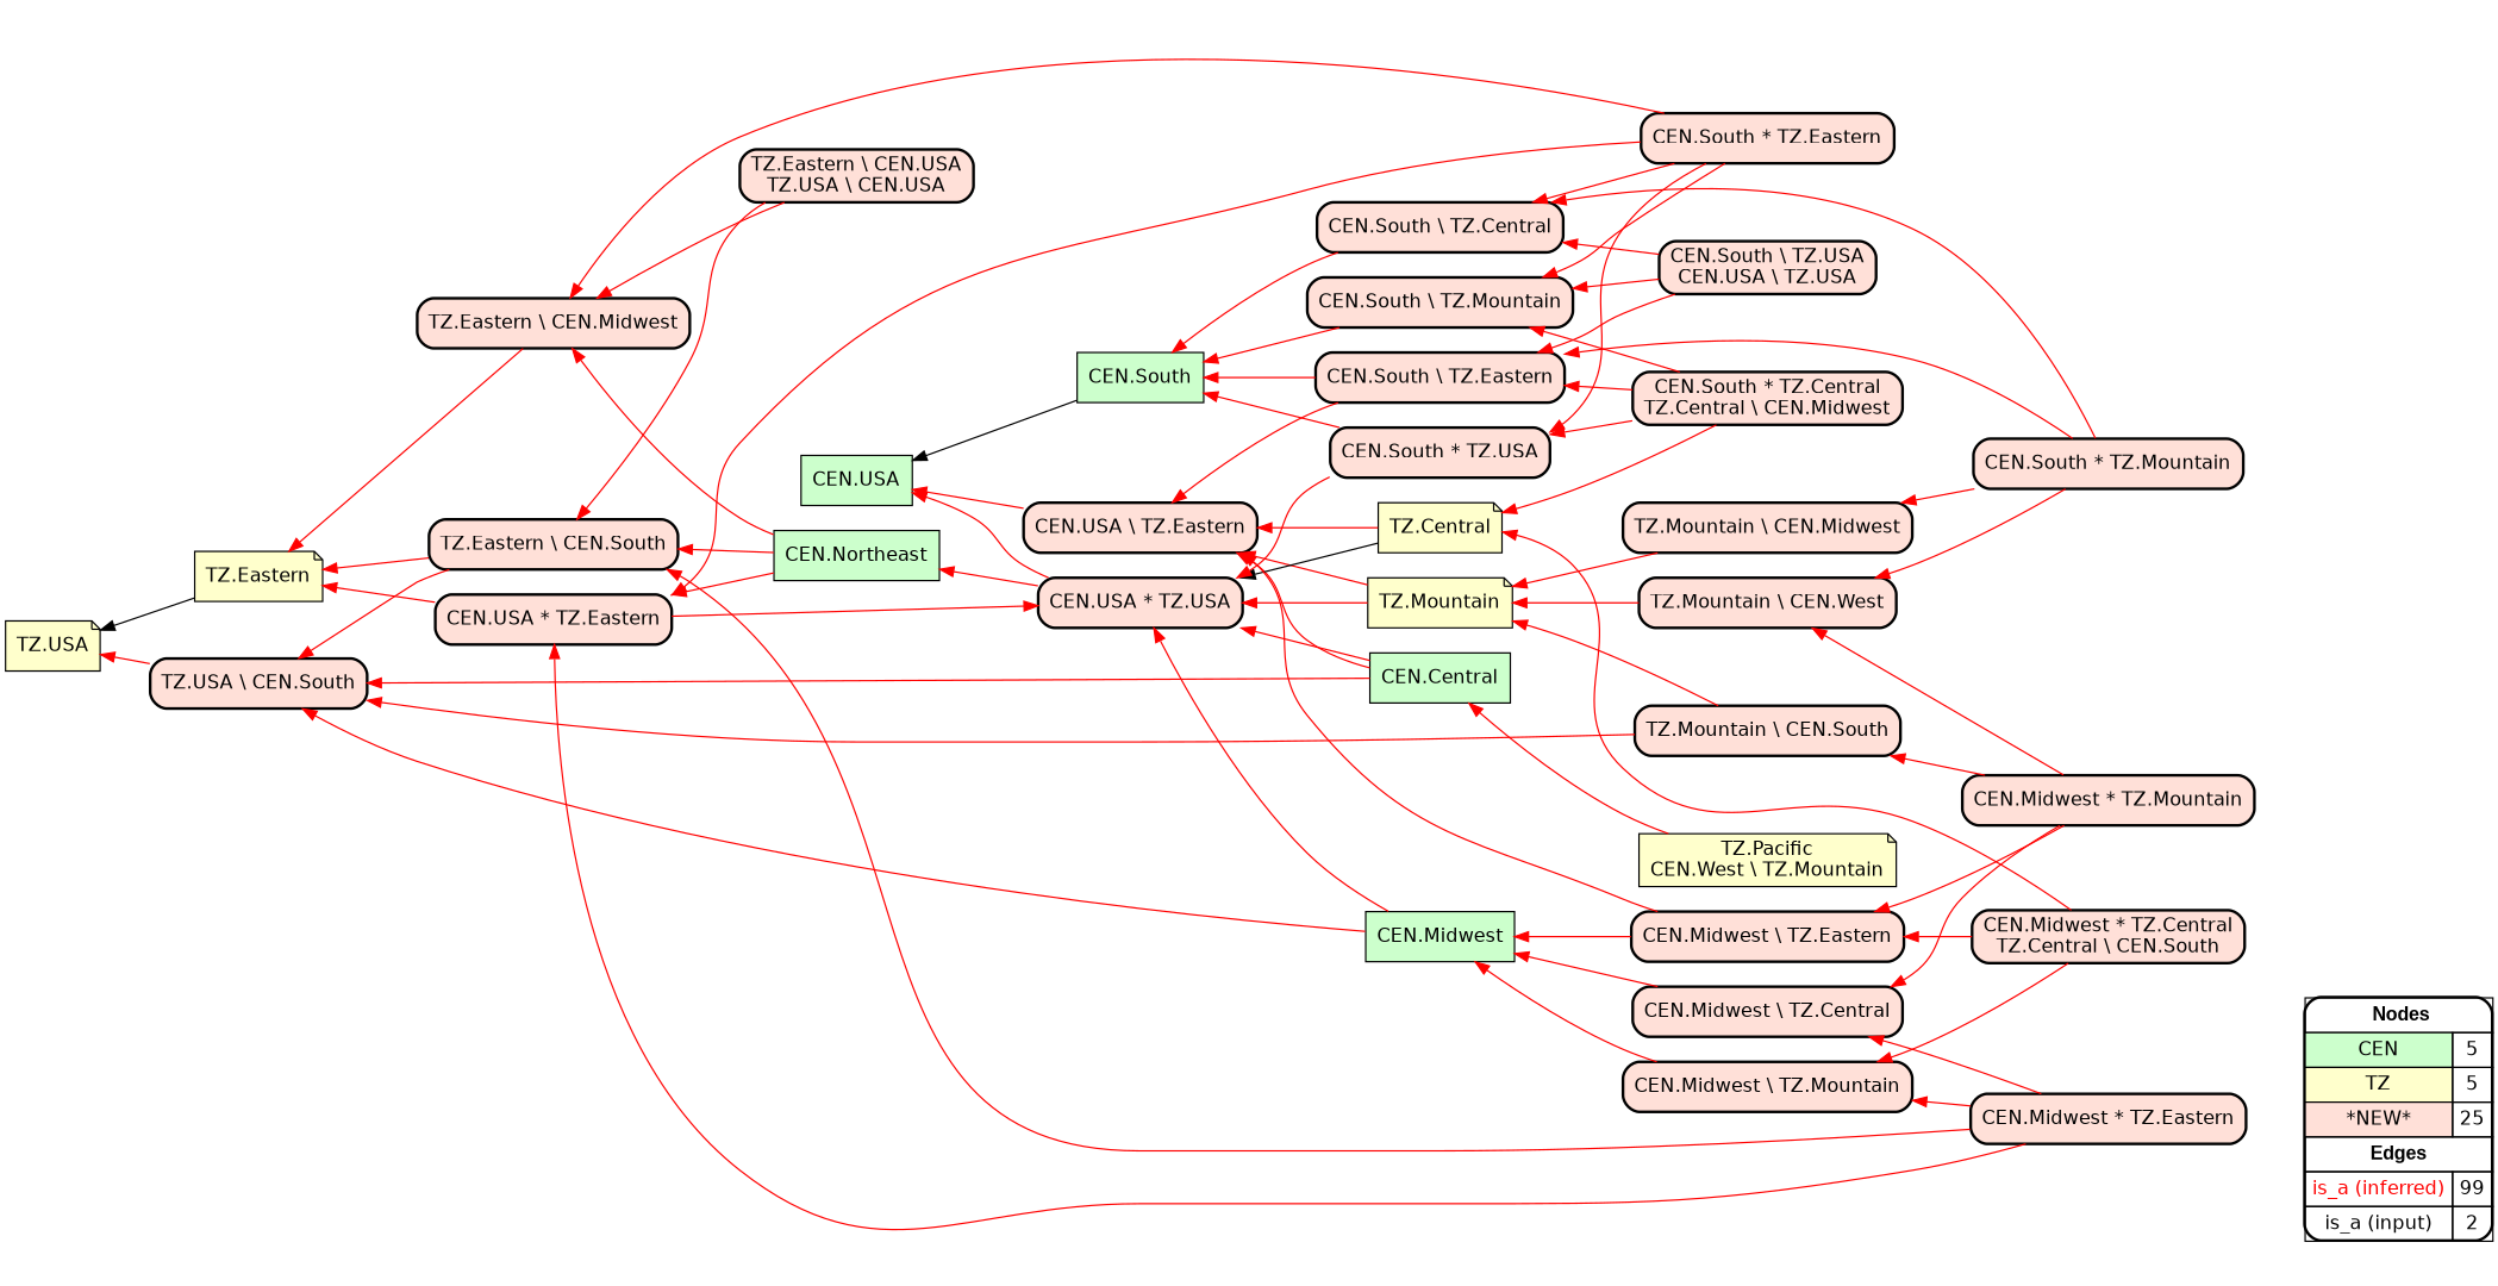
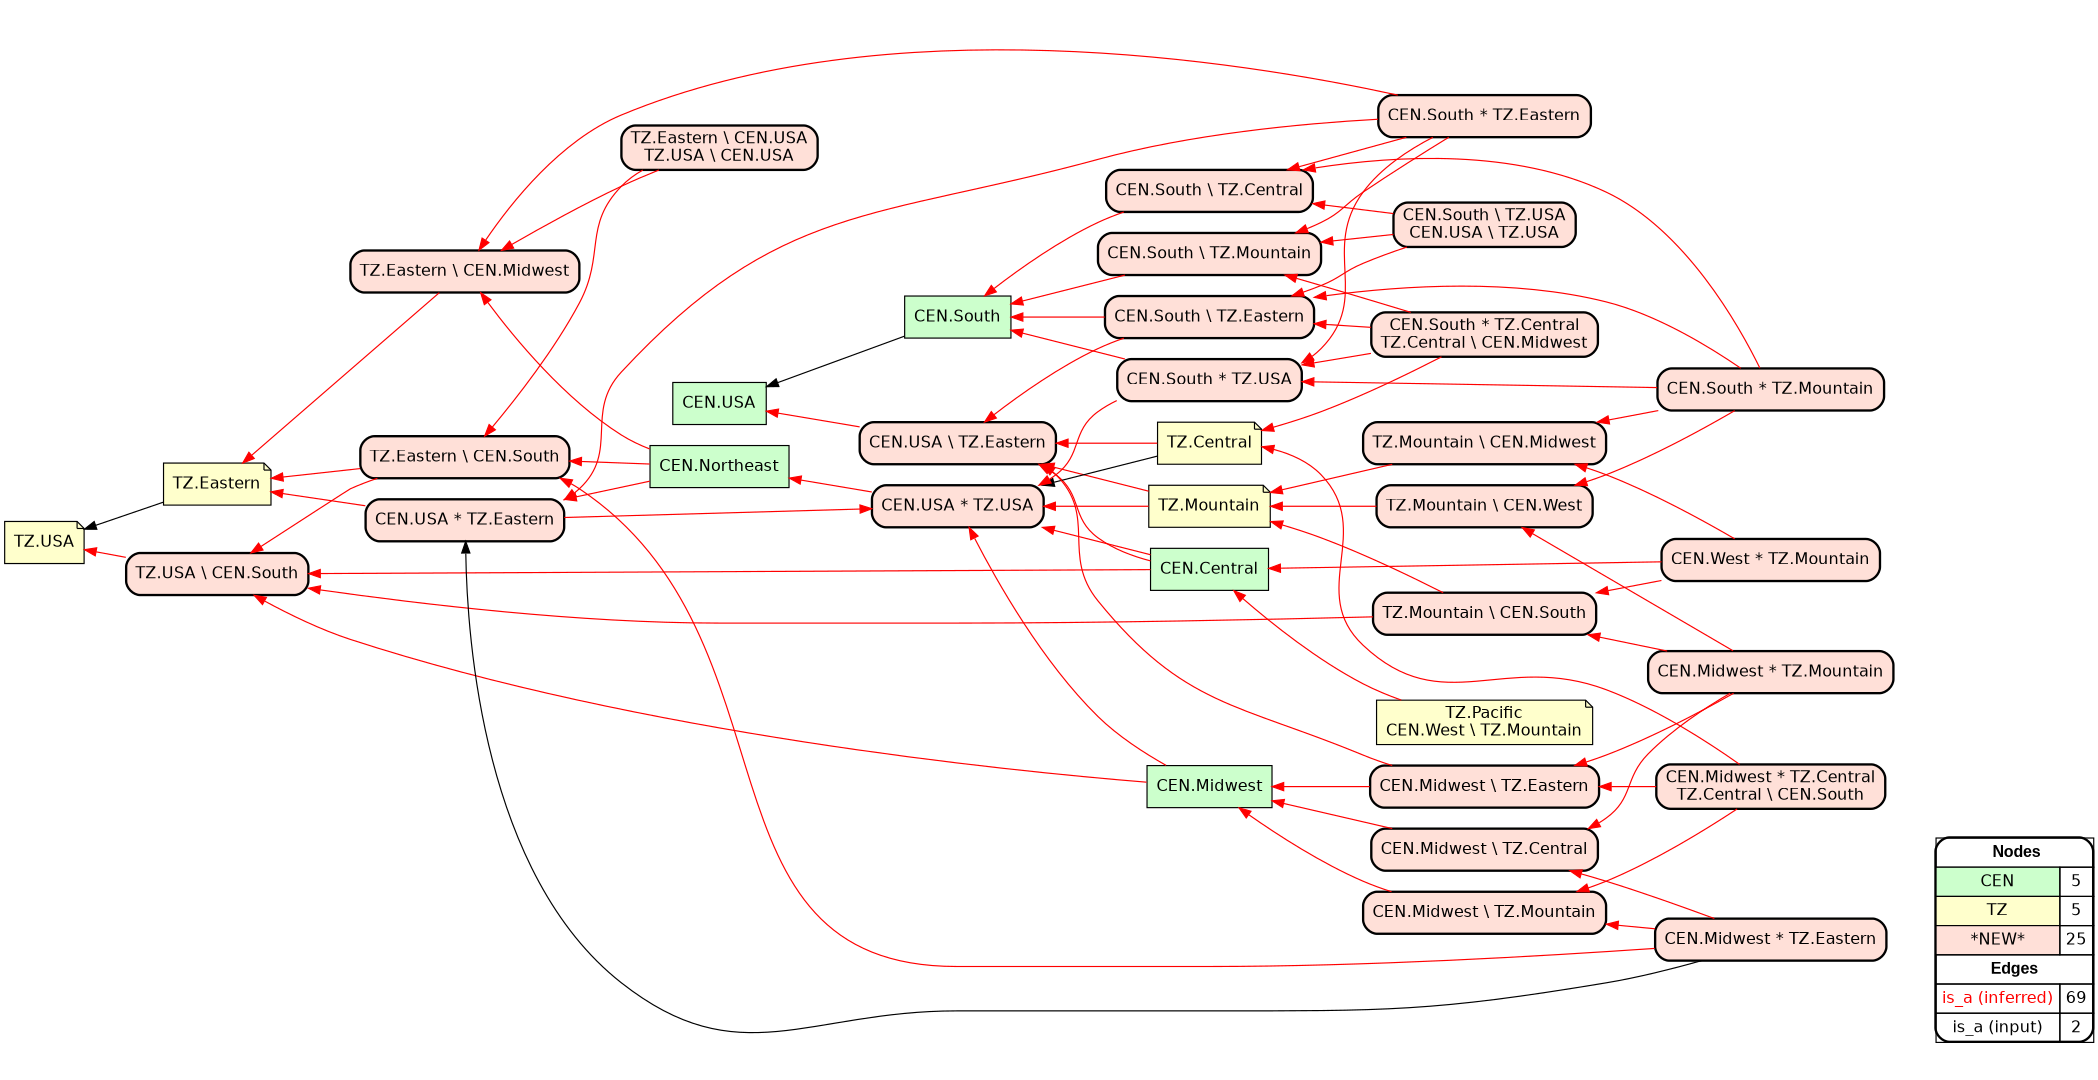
  digraph {
    rankdir=RL
    node [fillcolor="#FFE0D8" fontname=helvetica shape=box style="filled,rounded,bold"]
    edge [arrowhead=normal color="#FF0000" constraint=true penwidth=1 style=solid]
-   n1 [fillcolor=white label=<   <TABLE BORDER="0" CELLBORDER="1" CELLSPACING="0" CELLPADDING="4">  <TR> <TD COLSPAN="2"><font face="Arial Black"> Nodes</font></TD> </TR>  <TR>   <TD bgcolor="#CCFFCC" fontname="helvetica">CEN</TD>   <TD>5</TD>   </TR>  <TR>   <TD bgcolor="#FFFFCC" fontname="helvetica">TZ</TD>   <TD>5</TD>   </TR>  <TR>   <TD bgcolor="#FFE0D8" fontname="helvetica">*NEW*</TD>   <TD>25</TD>   </TR>  <TR> <TD COLSPAN="2"><font face = "Arial Black"> Edges </font></TD> </TR>  <TR>   <TD><font color ="#FF0000">is_a (inferred)</font></TD><TD>99</TD> </TR> <TR>   <TD><font color ="#000000">is_a (input)</font></TD><TD>2</TD> </TR> </TABLE>   > margin=0]
+   n1 [fillcolor=white label=<   <TABLE BORDER="0" CELLBORDER="1" CELLSPACING="0" CELLPADDING="4">  <TR> <TD COLSPAN="2"><font face="Arial Black"> Nodes</font></TD> </TR>  <TR>   <TD bgcolor="#CCFFCC" fontname="helvetica">CEN</TD>   <TD>5</TD>   </TR>  <TR>   <TD bgcolor="#FFFFCC" fontname="helvetica">TZ</TD>   <TD>5</TD>   </TR>  <TR>   <TD bgcolor="#FFE0D8" fontname="helvetica">*NEW*</TD>   <TD>25</TD>   </TR>  <TR> <TD COLSPAN="2"><font face = "Arial Black"> Edges </font></TD> </TR>  <TR>   <TD><font color ="#FF0000">is_a (inferred)</font></TD><TD>69</TD> </TR> <TR>   <TD><font color ="#000000">is_a (input)</font></TD><TD>2</TD> </TR> </TABLE>   > margin=0]
    "CEN.Midwest" [fillcolor="#CCFFCC" style=filled]
    "TZ.USA \\ CEN.South"
    "CEN.USA * TZ.USA"
    "TZ.USA" [fillcolor="#FFFFCC" shape=note style=filled]
    "CEN.USA" [fillcolor="#CCFFCC" style=filled]
    "CEN.Northeast" [fillcolor="#CCFFCC" style=filled]
    n8 [fillcolor="#CCFFCC" label="CEN.Central" style=filled]
    "CEN.USA \\ TZ.Eastern"
    "TZ.Eastern \\ CEN.Midwest"
    "CEN.USA * TZ.Eastern"
    "TZ.Eastern \\ CEN.South"
    "TZ.Eastern" [fillcolor="#FFFFCC" shape=note style=filled]
    "CEN.South" [fillcolor="#CCFFCC" style=filled]
    "TZ.Mountain" [fillcolor="#FFFFCC" shape=note style=filled]
    "TZ.Central" [fillcolor="#FFFFCC" shape=note style=filled]
    "TZ.Pacific\nCEN.West \\ TZ.Mountain" [fillcolor="#FFFFCC" shape=note style=filled]
    "TZ.Mountain \\ CEN.South"
    "CEN.Midwest * TZ.Central\nTZ.Central \\ CEN.South"
    "CEN.Midwest \\ TZ.Mountain"
    "CEN.Midwest \\ TZ.Eastern"
    "CEN.South * TZ.Eastern"
    "CEN.South \\ TZ.Mountain"
    "CEN.South \\ TZ.Central"
    "CEN.South * TZ.USA"
    "CEN.South \\ TZ.Eastern"
    "TZ.Eastern \\ CEN.USA\nTZ.USA \\ CEN.USA"
    "CEN.South * TZ.Mountain"
    "TZ.Mountain \\ CEN.West"
    "TZ.Mountain \\ CEN.Midwest"
    "CEN.Midwest \\ TZ.Central"
    "CEN.Midwest * TZ.Eastern"
    "CEN.Midwest * TZ.Mountain"
+   "CEN.West * TZ.Mountain"
    "CEN.South * TZ.Central\nTZ.Central \\ CEN.Midwest"
    "CEN.South \\ TZ.USA\nCEN.USA \\ TZ.USA"
    subgraph sub_1 {
      rank=source
      n1
    }
    "CEN.Midwest" -> "TZ.USA \\ CEN.South"
    "CEN.Midwest" -> "CEN.USA * TZ.USA"
    "TZ.USA \\ CEN.South" -> "TZ.USA"
-   "CEN.USA * TZ.USA" -> "CEN.USA"
    "CEN.USA * TZ.USA" -> "CEN.Northeast"
    "CEN.Northeast" -> "TZ.Eastern \\ CEN.Midwest"
    "CEN.Northeast" -> "CEN.USA * TZ.Eastern"
    "CEN.Northeast" -> "TZ.Eastern \\ CEN.South"
    n8 -> "TZ.USA \\ CEN.South"
    n8 -> "CEN.USA * TZ.USA"
    n8 -> "CEN.USA \\ TZ.Eastern"
    "CEN.USA \\ TZ.Eastern" -> "CEN.USA"
    "TZ.Eastern \\ CEN.Midwest" -> "TZ.Eastern"
    "CEN.USA * TZ.Eastern" -> "CEN.USA * TZ.USA"
    "CEN.USA * TZ.Eastern" -> "TZ.Eastern"
    "TZ.Eastern \\ CEN.South" -> "TZ.USA \\ CEN.South"
    "TZ.Eastern \\ CEN.South" -> "TZ.Eastern"
    "TZ.Eastern" -> "TZ.USA" [color="#000000"]
    "CEN.South" -> "CEN.USA" [color="#000000"]
    "TZ.Mountain" -> "CEN.USA * TZ.USA"
    "TZ.Mountain" -> "CEN.USA \\ TZ.Eastern"
    "TZ.Central" -> "CEN.USA * TZ.USA" [color="#000000"]
    "TZ.Central" -> "CEN.USA \\ TZ.Eastern"
    "TZ.Pacific\nCEN.West \\ TZ.Mountain" -> n8
    "TZ.Mountain \\ CEN.South" -> "TZ.USA \\ CEN.South"
    "TZ.Mountain \\ CEN.South" -> "TZ.Mountain"
    "CEN.Midwest * TZ.Central\nTZ.Central \\ CEN.South" -> "TZ.Central"
    "CEN.Midwest * TZ.Central\nTZ.Central \\ CEN.South" -> "CEN.Midwest \\ TZ.Mountain"
    "CEN.Midwest * TZ.Central\nTZ.Central \\ CEN.South" -> "CEN.Midwest \\ TZ.Eastern"
    "CEN.Midwest \\ TZ.Mountain" -> "CEN.Midwest"
    "CEN.Midwest \\ TZ.Eastern" -> "CEN.Midwest"
    "CEN.Midwest \\ TZ.Eastern" -> "CEN.USA \\ TZ.Eastern"
    "CEN.South * TZ.Eastern" -> "TZ.Eastern \\ CEN.Midwest"
    "CEN.South * TZ.Eastern" -> "CEN.USA * TZ.Eastern"
    "CEN.South * TZ.Eastern" -> "CEN.South \\ TZ.Mountain"
    "CEN.South * TZ.Eastern" -> "CEN.South \\ TZ.Central"
    "CEN.South * TZ.Eastern" -> "CEN.South * TZ.USA"
    "CEN.South \\ TZ.Mountain" -> "CEN.South"
    "CEN.South \\ TZ.Central" -> "CEN.South"
    "CEN.South * TZ.USA" -> "CEN.USA * TZ.USA"
    "CEN.South * TZ.USA" -> "CEN.South"
    "CEN.South \\ TZ.Eastern" -> "CEN.USA \\ TZ.Eastern"
    "CEN.South \\ TZ.Eastern" -> "CEN.South"
    "TZ.Eastern \\ CEN.USA\nTZ.USA \\ CEN.USA" -> "TZ.Eastern \\ CEN.Midwest"
    "TZ.Eastern \\ CEN.USA\nTZ.USA \\ CEN.USA" -> "TZ.Eastern \\ CEN.South"
    "CEN.South * TZ.Mountain" -> "CEN.South \\ TZ.Central"
+   "CEN.South * TZ.Mountain" -> "CEN.South * TZ.USA"
    "CEN.South * TZ.Mountain" -> "CEN.South \\ TZ.Eastern"
    "CEN.South * TZ.Mountain" -> "TZ.Mountain \\ CEN.West"
    "CEN.South * TZ.Mountain" -> "TZ.Mountain \\ CEN.Midwest"
    "TZ.Mountain \\ CEN.West" -> "TZ.Mountain"
    "TZ.Mountain \\ CEN.Midwest" -> "TZ.Mountain"
    "CEN.Midwest \\ TZ.Central" -> "CEN.Midwest"
-   "CEN.Midwest * TZ.Eastern" -> "CEN.USA * TZ.Eastern"
+   "CEN.Midwest * TZ.Eastern" -> "CEN.USA * TZ.Eastern" [color="#000000"]
    "CEN.Midwest * TZ.Eastern" -> "TZ.Eastern \\ CEN.South"
    "CEN.Midwest * TZ.Eastern" -> "CEN.Midwest \\ TZ.Mountain"
    "CEN.Midwest * TZ.Eastern" -> "CEN.Midwest \\ TZ.Central"
    "CEN.Midwest * TZ.Mountain" -> "TZ.Mountain \\ CEN.South"
    "CEN.Midwest * TZ.Mountain" -> "CEN.Midwest \\ TZ.Eastern"
    "CEN.Midwest * TZ.Mountain" -> "TZ.Mountain \\ CEN.West"
    "CEN.Midwest * TZ.Mountain" -> "CEN.Midwest \\ TZ.Central"
+   "CEN.West * TZ.Mountain" -> n8
+   "CEN.West * TZ.Mountain" -> "TZ.Mountain \\ CEN.South"
+   "CEN.West * TZ.Mountain" -> "TZ.Mountain \\ CEN.Midwest"
    "CEN.South * TZ.Central\nTZ.Central \\ CEN.Midwest" -> "TZ.Central"
    "CEN.South * TZ.Central\nTZ.Central \\ CEN.Midwest" -> "CEN.South \\ TZ.Mountain"
    "CEN.South * TZ.Central\nTZ.Central \\ CEN.Midwest" -> "CEN.South * TZ.USA"
    "CEN.South * TZ.Central\nTZ.Central \\ CEN.Midwest" -> "CEN.South \\ TZ.Eastern"
    "CEN.South \\ TZ.USA\nCEN.USA \\ TZ.USA" -> "CEN.South \\ TZ.Mountain"
    "CEN.South \\ TZ.USA\nCEN.USA \\ TZ.USA" -> "CEN.South \\ TZ.Central"
    "CEN.South \\ TZ.USA\nCEN.USA \\ TZ.USA" -> "CEN.South \\ TZ.Eastern"
  }
